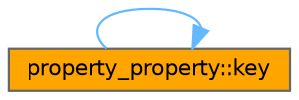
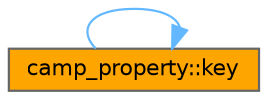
  digraph {
    rankdir=LR
-   n1 [color=gray40 fillcolor=orange fontcolor=black fontname=Helvetica fontsize=10 height=0.2 label="property_property::key" shape=box style=filled width=0.4]
+   n1 [color=gray40 fillcolor=orange fontcolor=black fontname=Helvetica fontsize=10 height=0.2 label="camp_property::key" shape=box style=filled width=0.4]
    n1 -> n1 [color=steelblue1 fontname=Helvetica fontsize=10 labelfontname=Helvetica labelfontsize=10 style=solid]
  }
